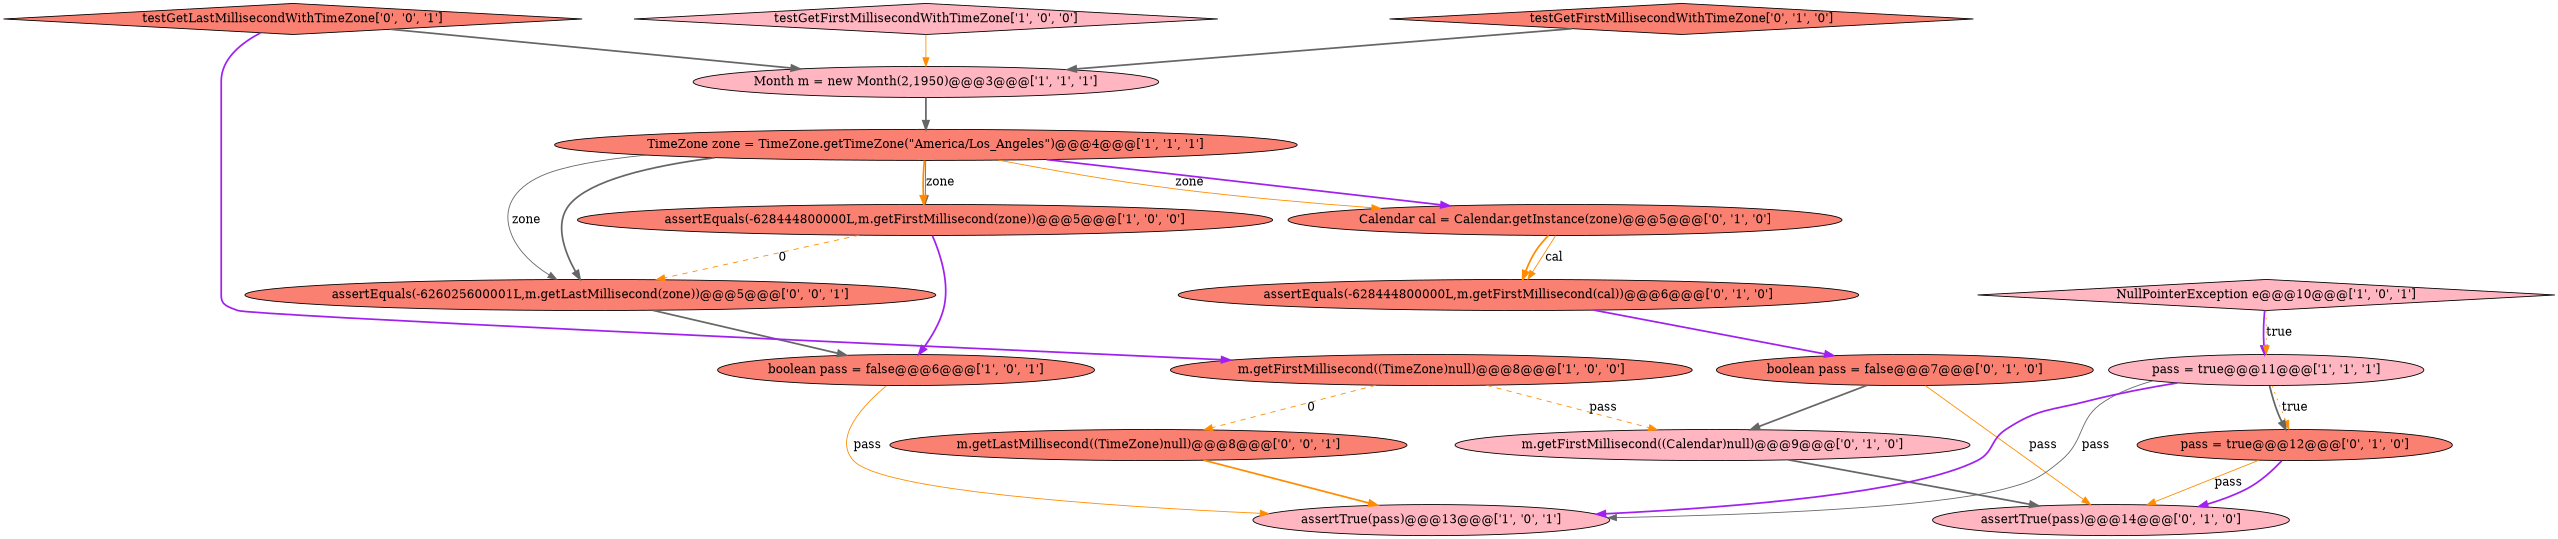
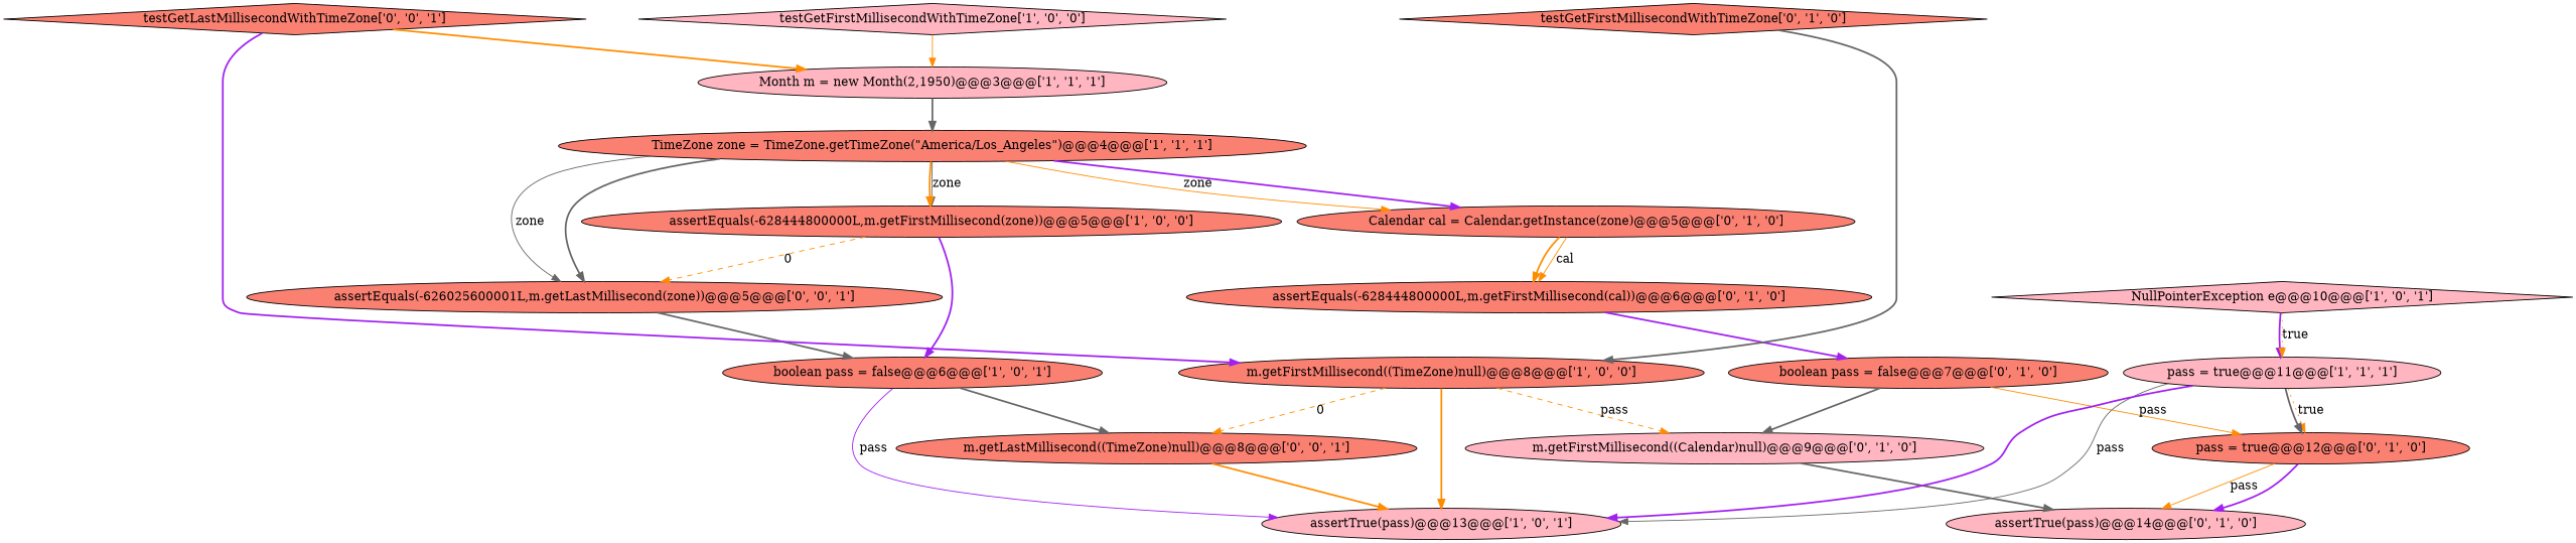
  digraph {
    node [fillcolor=salmon shape=ellipse style=filled]
    edge [color=darkorange style=bold]
    n1 [label="assertEquals(-628444800000L,m.getFirstMillisecond(cal))@@@6@@@['0', '1', '0']"]
    n2 [label="boolean pass = false@@@7@@@['0', '1', '0']"]
    n3 [fillcolor=lightpink label="m.getFirstMillisecond((Calendar)null)@@@9@@@['0', '1', '0']"]
    n4 [fillcolor=lightpink label="assertTrue(pass)@@@14@@@['0', '1', '0']"]
    n5 [fillcolor=lightpink label="testGetFirstMillisecondWithTimeZone['1', '0', '0']" shape=diamond]
    n6 [fillcolor=lightpink label="Month m = new Month(2,1950)@@@3@@@['1', '1', '1']"]
    n7 [label="TimeZone zone = TimeZone.getTimeZone(\"America/Los_Angeles\")@@@4@@@['1', '1', '1']"]
    n8 [fillcolor=lightpink label="pass = true@@@11@@@['1', '1', '1']"]
    n9 [fillcolor=lightpink label="assertTrue(pass)@@@13@@@['1', '0', '1']"]
    n10 [label="pass = true@@@12@@@['0', '1', '0']"]
    n11 [label="testGetFirstMillisecondWithTimeZone['0', '1', '0']" shape=diamond]
    n12 [label="assertEquals(-626025600001L,m.getLastMillisecond(zone))@@@5@@@['0', '0', '1']"]
    n13 [label="boolean pass = false@@@6@@@['1', '0', '1']"]
    n14 [label="m.getLastMillisecond((TimeZone)null)@@@8@@@['0', '0', '1']"]
    n15 [label="Calendar cal = Calendar.getInstance(zone)@@@5@@@['0', '1', '0']"]
    n16 [label="assertEquals(-628444800000L,m.getFirstMillisecond(zone))@@@5@@@['1', '0', '0']"]
    n17 [fillcolor=lightpink label="NullPointerException e@@@10@@@['1', '0', '1']" shape=diamond]
    n18 [label="testGetLastMillisecondWithTimeZone['0', '0', '1']" shape=diamond]
    n19 [label="m.getFirstMillisecond((TimeZone)null)@@@8@@@['1', '0', '0']"]
    n1 -> n2 [color=purple]
    n2 -> n3 [color=gray40]
-   n2 -> n4 [label=pass style=solid]
+   n2 -> n10 [label=pass style=solid]
    n3 -> n4 [color=gray40]
    n5 -> n6 [style=solid]
    n6 -> n7 [color=gray40]
    n7 -> n12 [color=gray40 label=zone style=solid]
    n7 -> n12 [color=gray40]
    n7 -> n15 [color=purple]
    n7 -> n15 [label=zone style=solid]
    n7 -> n16 [color=gray40 label=zone style=solid]
    n7 -> n16
    n8 -> n9 [color=gray40 label=pass style=solid]
    n8 -> n9 [color=purple]
    n8 -> n10 [label=true style=dotted]
    n8 -> n10 [color=gray40]
    n10 -> n4 [label=pass style=solid]
    n10 -> n4 [color=purple]
-   n11 -> n6 [color=gray40]
+   n11 -> n19 [color=gray40]
    n12 -> n13 [color=gray40]
-   n13 -> n9 [label=pass style=solid]
+   n13 -> n9 [color=purple label=pass style=solid]
+   n13 -> n14 [color=gray40]
    n14 -> n9
    n15 -> n1 [label=cal style=solid]
    n15 -> n1
    n16 -> n12 [label=0 style=dashed]
    n16 -> n13 [color=purple]
    n17 -> n8 [color=purple]
    n17 -> n8 [label=true style=dotted]
-   n18 -> n6 [color=gray40]
+   n18 -> n6
    n18 -> n19 [color=purple]
    n19 -> n3 [label=pass style=dashed]
+   n19 -> n9
    n19 -> n14 [label=0 style=dashed]
  }
